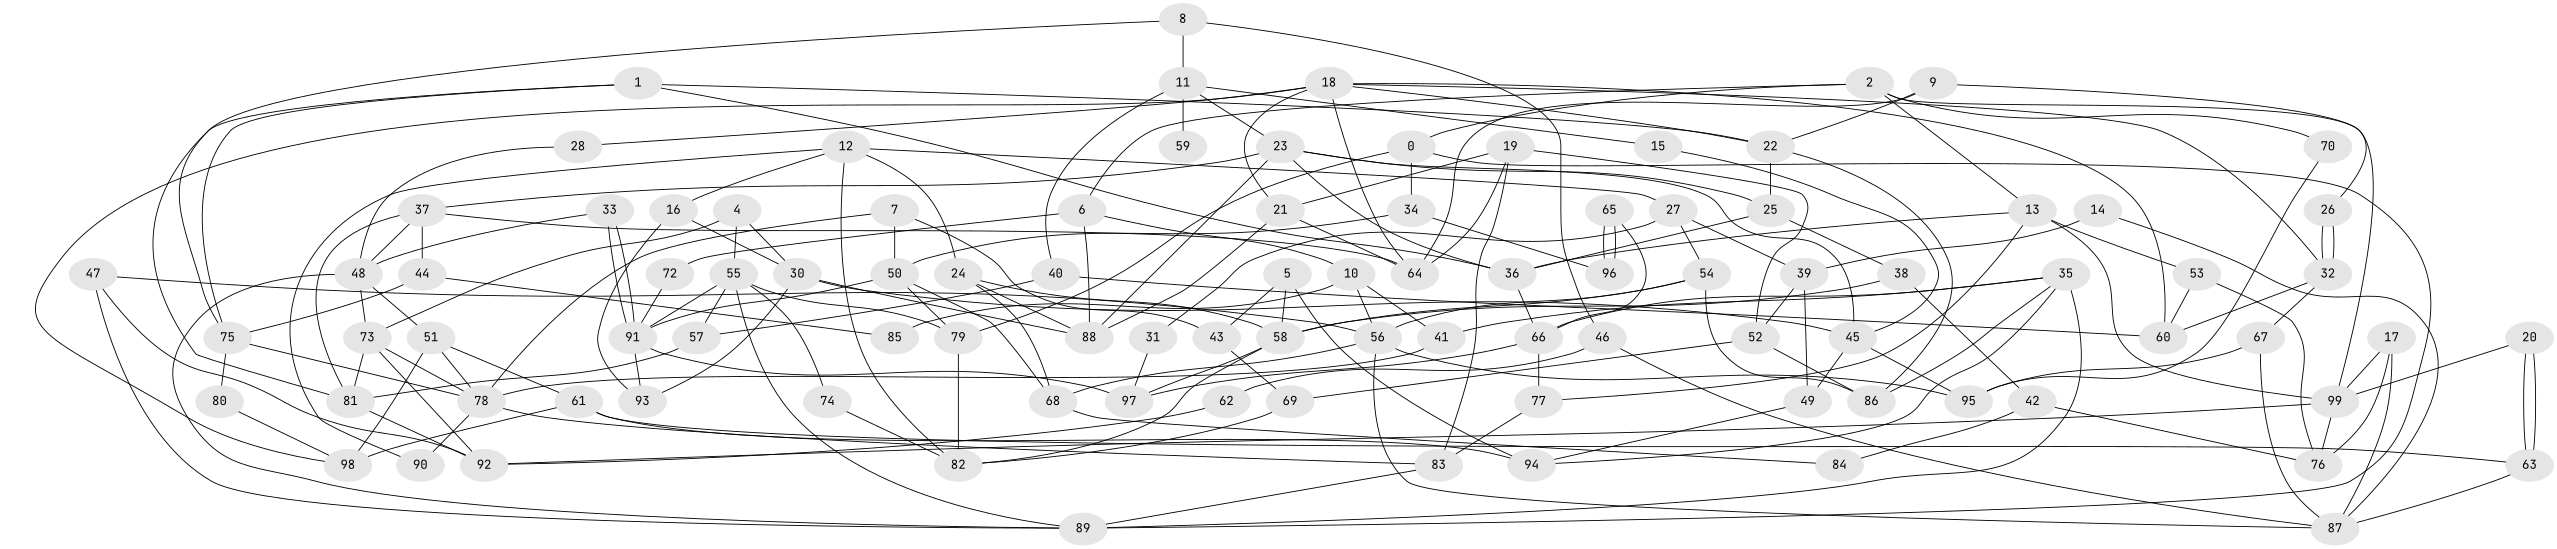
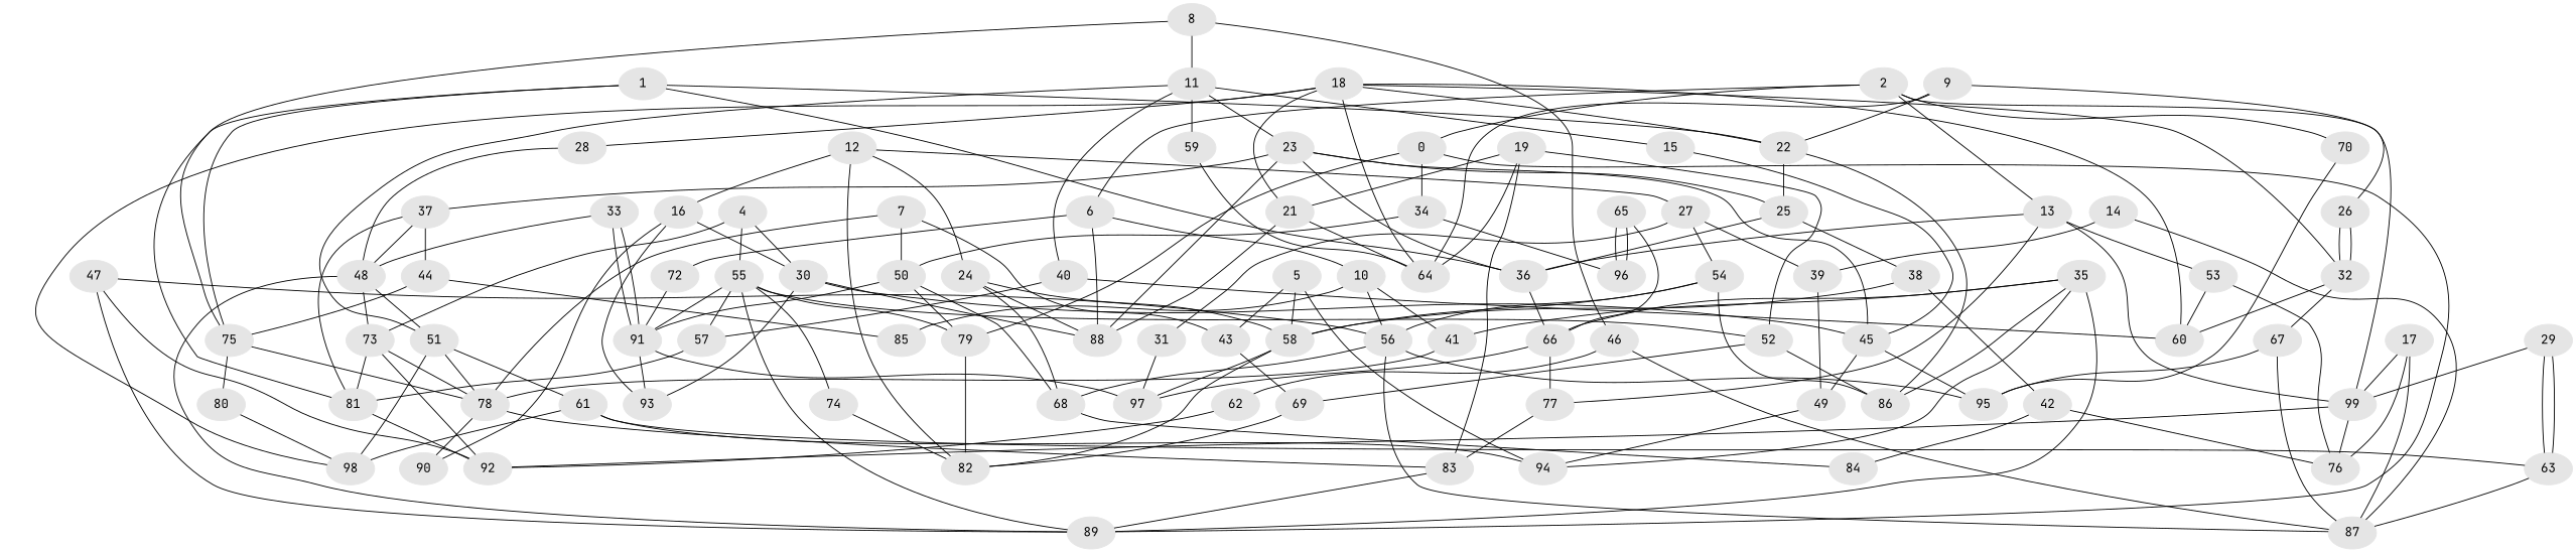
  graph {
    fontname="JetBrains Mono"
    node [color=gray90 fontname="JetBrains Mono" style=filled]
    edge [fontname="JetBrains Mono"]
    1
    22
    36
    75
    81
    25
    86
    66
    78
    80
    92
    n12 [label=0]
    2
    6
    13
    n16 [label=99]
    70
    34
    79
    89
    10
    72
    88
    53
    77
    76
    95
    50
    96
    82
    4
    30
    55
    73
    45
    93
    91
    57
    74
    5
    43
    58
    94
    39
    52
    49
    69
    97
    41
    56
    85
    7
    68
    90
    83
    8
    11
    46
    15
    23
    40
    51
    59
    87
    62
    9
    26
    64
    32
    37
    60
    98
    61
    12
    16
    24
    27
    31
    54
    14
    17
    18
    21
    28
    48
    67
    19
-   20
+   20 [label=29]
    63
    38
    44
    84
    42
    33
    35
    47
    65
    1 -- 22
    1 -- 36
    1 -- 75
    1 -- 81
    22 -- 25
    22 -- 86
    36 -- 66
    75 -- 78
    75 -- 80
    81 -- 92
    25 -- 36
    25 -- 38
    66 -- 77
    66 -- 97
    78 -- 90
    78 -- 83
    80 -- 98
    n12 -- 34
    n12 -- 79
    n12 -- 89
    2 -- n12
    2 -- 6
    2 -- 13
    2 -- n16
    2 -- 70
    6 -- 10
    6 -- 72
    6 -- 88
    13 -- 36
    13 -- n16
    13 -- 53
    13 -- 77
    n16 -- 92
    n16 -- 76
    70 -- 95
    34 -- 50
    34 -- 96
    79 -- 82
    10 -- 41
    10 -- 56
    10 -- 85
    72 -- 91
    53 -- 76
    53 -- 60
    77 -- 83
    50 -- 79
    50 -- 91
    50 -- 68
    4 -- 30
    4 -- 55
    4 -- 73
    30 -- 88
    30 -- 45
    30 -- 93
    55 -- 79
    55 -- 89
    55 -- 91
    55 -- 57
    55 -- 74
    73 -- 81
    73 -- 78
    73 -- 92
    45 -- 95
    45 -- 49
    91 -- 93
    91 -- 97
    57 -- 81
    74 -- 82
    5 -- 43
    5 -- 58
    5 -- 94
    43 -- 69
    58 -- 82
    58 -- 97
-   39 -- 52
+   55 -- 52
    39 -- 49
    52 -- 86
    52 -- 69
    49 -- 94
    69 -- 82
    41 -- 78
    56 -- 95
    56 -- 68
    56 -- 87
    7 -- 78
    7 -- 50
    7 -- 43
    68 -- 84
    83 -- 89
    8 -- 75
    8 -- 11
    8 -- 46
    11 -- 15
    11 -- 23
    11 -- 40
+   11 -- 51
    11 -- 59
    46 -- 87
    46 -- 62
    15 -- 45
    23 -- 36
    23 -- 25
    23 -- 88
    23 -- 45
    23 -- 37
    40 -- 57
    40 -- 60
    51 -- 78
    51 -- 98
    51 -- 61
-   37 -- 64
+   59 -- 64
    62 -- 92
    9 -- 22
    9 -- 26
    9 -- 64
    26 -- 32
    26 -- 32
    32 -- 60
    32 -- 67
    37 -- 81
    37 -- 48
    37 -- 44
    61 -- 94
    61 -- 98
    61 -- 63
    12 -- 82
-   12 -- 90
+   16 -- 90
    12 -- 16
    12 -- 24
    12 -- 27
    16 -- 30
    16 -- 93
    24 -- 88
    24 -- 58
    24 -- 68
    27 -- 39
    27 -- 31
    27 -- 54
    31 -- 97
    54 -- 86
    54 -- 58
    54 -- 56
    14 -- 39
    14 -- 87
    17 -- n16
    17 -- 76
    17 -- 87
    18 -- 22
    18 -- 64
    18 -- 32
    18 -- 60
    18 -- 98
    18 -- 21
    18 -- 28
    21 -- 88
    21 -- 64
    28 -- 48
    48 -- 89
    48 -- 73
    48 -- 51
    67 -- 95
    67 -- 87
    19 -- 52
    19 -- 83
    19 -- 64
    19 -- 21
    20 -- n16
    20 -- 63
    20 -- 63
    63 -- 87
    38 -- 58
    38 -- 42
    44 -- 75
    44 -- 85
    42 -- 76
    42 -- 84
    33 -- 91
    33 -- 91
    33 -- 48
    35 -- 86
    35 -- 66
    35 -- 89
    35 -- 94
    35 -- 41
    47 -- 92
    47 -- 89
    47 -- 56
    65 -- 66
    65 -- 96
    65 -- 96
  }
